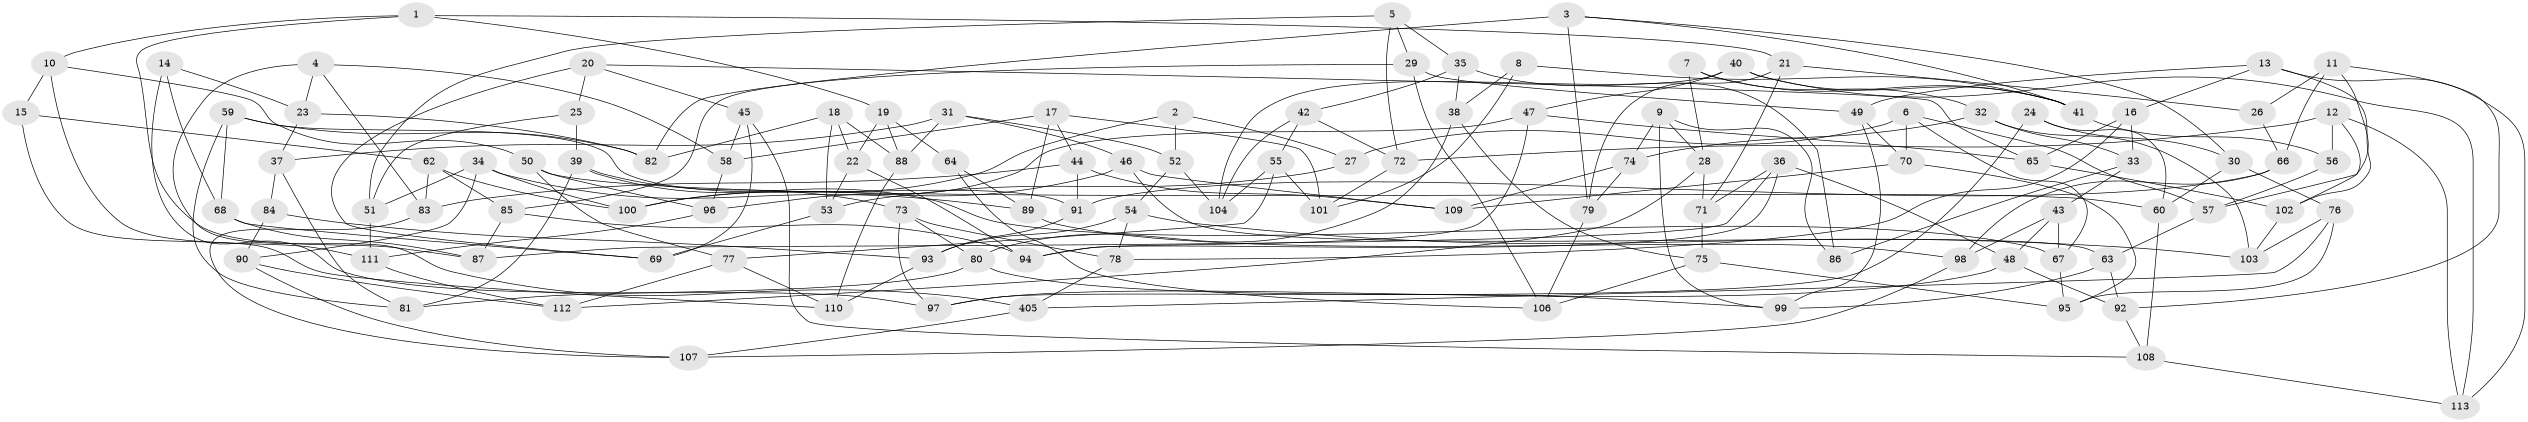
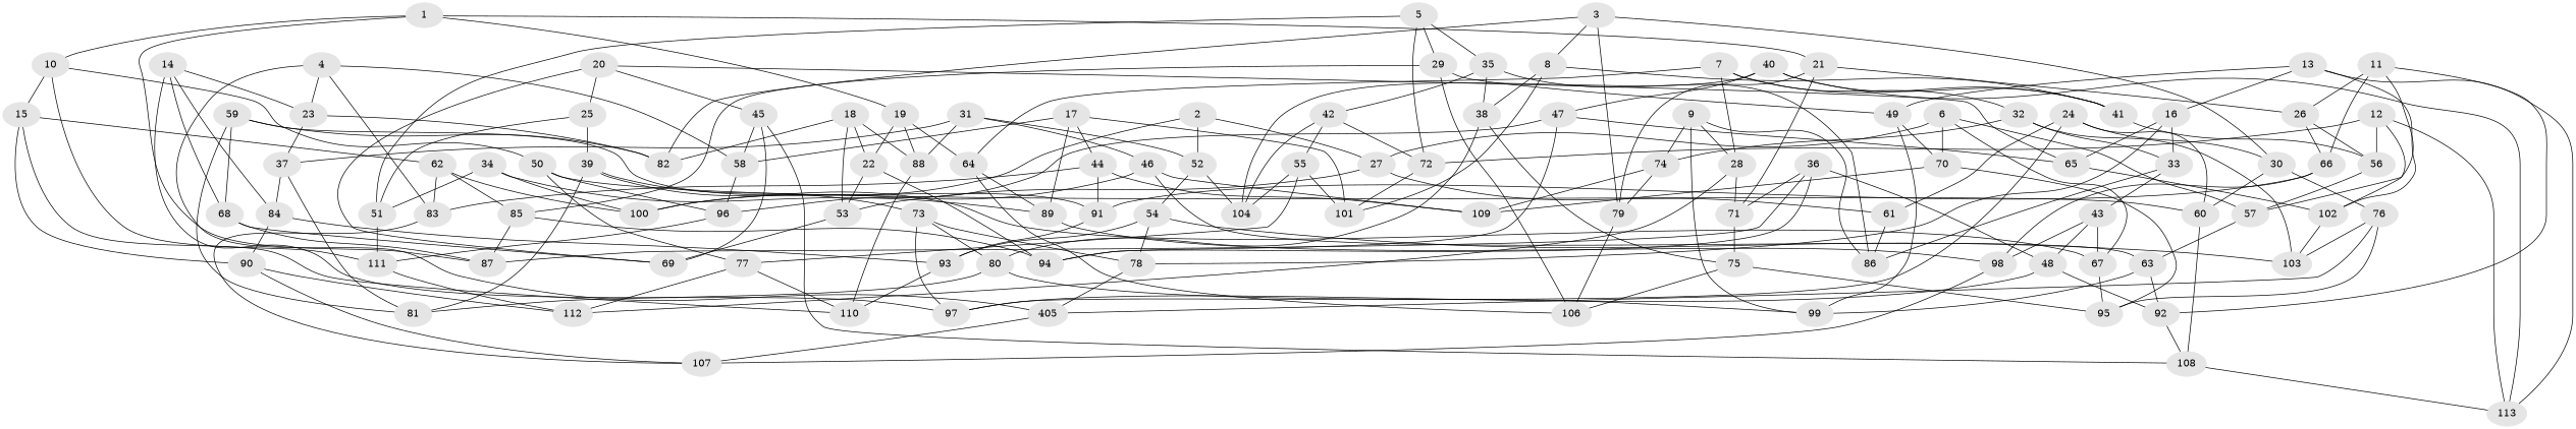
  graph {
    node [color=gray90 style=filled]
    1
    10
    19
    21
    87
    15
    50
    111
    64
    22
    88
    79
    26
    71
    2
    27
    52
    100
    25
    51
    39
+   61
    53
    104
    54
    3
    8
    30
    82
    41
    38
    101
    60
    76
    106
    4
    23
    58
    83
    n40 [label=405]
    37
    96
    107
    5
    29
    35
    72
    49
    85
    86
    42
    6
    57
    67
    70
    63
    95
    109
    7
    28
    32
    112
    74
    33
    103
    56
    89
    75
    80
    9
    99
    62
    110
    77
    11
    66
    92
    98
    91
    108
    12
    102
    113
    13
    16
    65
    78
    14
    68
    84
    97
    69
    90
    93
    43
    17
    44
    18
    94
    20
    45
    81
    24
    73
    31
    46
    48
    34
    55
    36
    40
    47
    59
    1 -- 10
    1 -- 19
    1 -- 21
    1 -- 87
    10 -- 15
    10 -- 50
    10 -- 111
    19 -- 64
    19 -- 22
    19 -- 88
    21 -- 79
    21 -- 26
    21 -- 71
    15 -- 62
    15 -- 110
    50 -- 60
    50 -- 96
    50 -- 77
    111 -- 112
    64 -- 106
    64 -- 89
    22 -- 53
    22 -- 94
    88 -- 110
    79 -- 106
+   26 -- 56
    26 -- 66
    71 -- 75
    2 -- 27
    2 -- 52
    2 -- 100
+   27 -- 61
    27 -- 53
    52 -- 104
    52 -- 54
    25 -- 51
    25 -- 39
    51 -- 111
    39 -- 67
    39 -- 81
    39 -- 73
+   61 -- 86
    53 -- 69
    54 -- 103
    54 -- 78
    54 -- 93
    3 -- 79
-   3 -- 41
+   3 -- 8
    3 -- 30
    3 -- 82
    8 -- 41
    8 -- 38
    8 -- 101
    30 -- 60
    30 -- 76
    41 -- 56
    38 -- 75
    38 -- 80
    60 -- 108
    76 -- n40
    76 -- 95
    76 -- 103
    4 -- 23
    4 -- 58
    4 -- 83
    4 -- n40
    23 -- 82
    23 -- 37
    58 -- 96
    83 -- 107
    n40 -- 107
    37 -- 84
    37 -- 81
    96 -- 111
    5 -- 51
    5 -- 29
    5 -- 35
    5 -- 72
    29 -- 106
    29 -- 49
    29 -- 85
    35 -- 38
    35 -- 86
    35 -- 42
    72 -- 101
    49 -- 70
    49 -- 99
    85 -- 87
    85 -- 94
    42 -- 104
    42 -- 72
    42 -- 55
    6 -- 27
    6 -- 57
    6 -- 67
    6 -- 70
    57 -- 63
    67 -- 95
    70 -- 95
    70 -- 109
    63 -- 99
    63 -- 92
+   7 -- 64
    7 -- 41
    7 -- 28
    7 -- 32
    28 -- 71
    28 -- 112
    32 -- 74
    32 -- 33
    32 -- 103
    74 -- 79
    74 -- 109
    33 -- 86
    33 -- 43
    56 -- 57
    89 -- 98
    75 -- 106
    75 -- 95
    80 -- 99
    80 -- 81
    9 -- 86
    9 -- 28
    9 -- 74
    9 -- 99
    62 -- 100
    62 -- 83
    62 -- 85
    77 -- 112
    77 -- 110
    11 -- 26
    11 -- 57
    11 -- 66
    11 -- 92
    66 -- 98
    66 -- 91
    92 -- 108
    98 -- 107
    91 -- 93
    108 -- 113
    12 -- 72
    12 -- 56
    12 -- 102
    12 -- 113
    102 -- 103
    13 -- 49
    13 -- 102
    13 -- 113
    13 -- 16
    16 -- 33
    16 -- 65
    16 -- 78
    65 -- 102
    78 -- n40
    14 -- 23
    14 -- 68
+   14 -- 84
    14 -- 97
    68 -- 87
    68 -- 69
    84 -- 90
    84 -- 93
    90 -- 107
    90 -- 112
    93 -- 110
    43 -- 67
    43 -- 98
    43 -- 48
    17 -- 101
    17 -- 58
    17 -- 89
    17 -- 44
    44 -- 83
    44 -- 109
    44 -- 91
    18 -- 22
    18 -- 88
    18 -- 53
    18 -- 82
    20 -- 25
    20 -- 65
    20 -- 69
    20 -- 45
    45 -- 58
    45 -- 108
    45 -- 69
+   24 -- 61
    24 -- 30
    24 -- 60
    24 -- 97
    73 -- 80
    73 -- 78
    73 -- 97
    31 -- 88
    31 -- 52
    31 -- 37
    31 -- 46
    46 -- 100
    46 -- 63
    46 -- 109
    48 -- 92
    48 -- 97
    34 -- 100
    34 -- 51
    34 -- 89
-   34 -- 90
+   15 -- 90
    55 -- 104
    55 -- 101
    55 -- 77
    36 -- 87
    36 -- 71
    36 -- 94
    36 -- 48
    40 -- 104
    40 -- 41
    40 -- 113
    40 -- 47
    47 -- 96
    47 -- 65
    47 -- 94
    59 -- 82
    59 -- 91
    59 -- 68
    59 -- 81
  }
